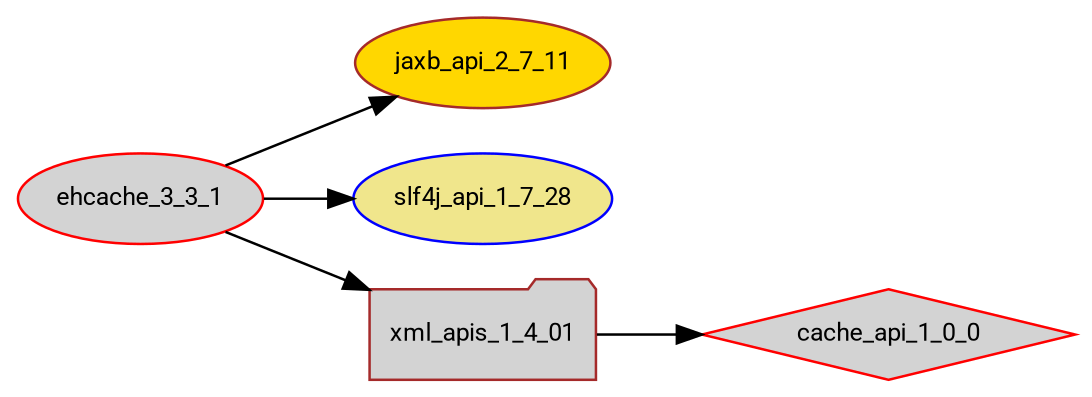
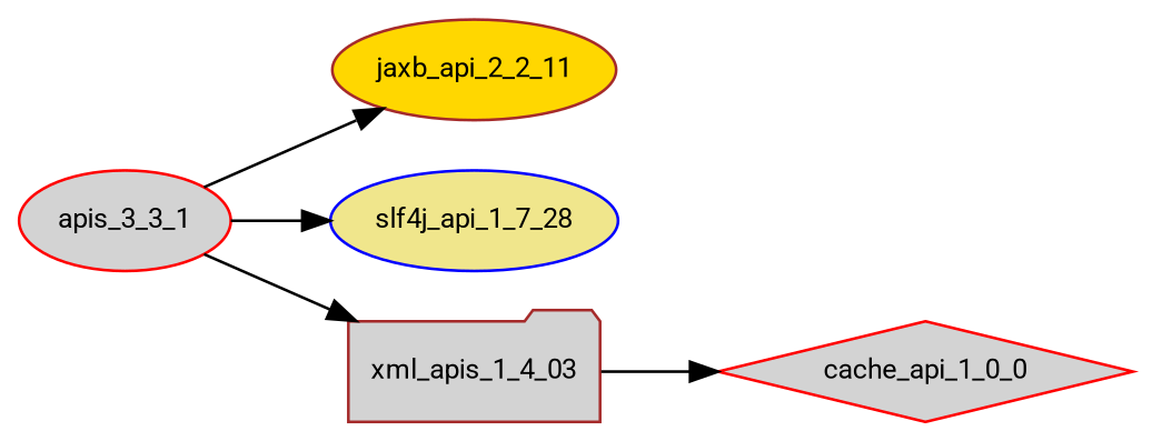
  digraph {
    fontname=Roboto
    rankdir=LR
    node [color=brown fillcolor=lightgrey fontname=Roboto fontsize=10.0 shape=ellipse style=filled]
    edge [fontname=Roboto]
-   jaxb_api_2_2_11 [fillcolor=gold label=jaxb_api_2_7_11]
-   ehcache_3_3_1 [color=red]
+   jaxb_api_2_2_11 [fillcolor=gold]
+   ehcache_3_3_1 [color=red label=apis_3_3_1]
    n3 [color=blue fillcolor=khaki label=slf4j_api_1_7_28]
-   xml_apis_1_4_01 [shape=folder]
+   xml_apis_1_4_01 [shape=folder label=xml_apis_1_4_03]
    cache_api_1_0_0 [color=red shape=diamond]
    ehcache_3_3_1 -> jaxb_api_2_2_11
    ehcache_3_3_1 -> n3
    ehcache_3_3_1 -> xml_apis_1_4_01
    xml_apis_1_4_01 -> cache_api_1_0_0
  }
